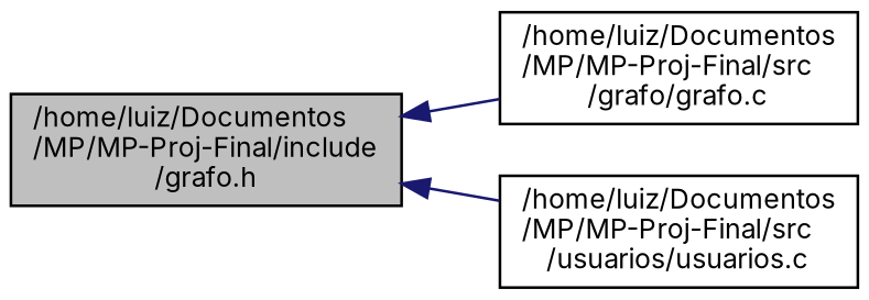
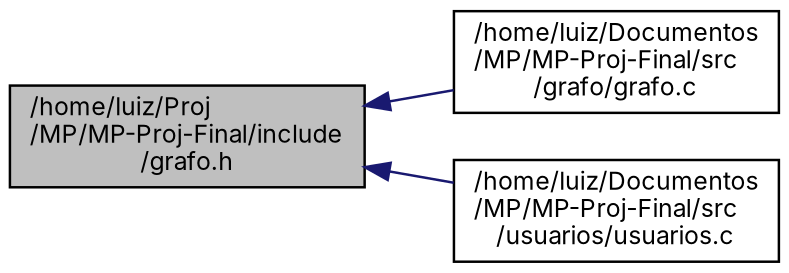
  digraph {
    rankdir=LR
    fontname=Inter
    node [color=black fillcolor=white fontname=Inter fontsize=10 shape=record style=filled]
    edge [color=midnightblue dir=back fontname=Inter fontsize=10 labelfontname=Helvetica labelfontsize=10 style=solid]
-   n1 [fillcolor=grey75 fontcolor=black height=0.2 label="/home/luiz/Documentos\l/MP/MP-Proj-Final/include\l/grafo.h" width=0.4]
+   n1 [fillcolor=grey75 fontcolor=black height=0.2 label="/home/luiz/Proj\l/MP/MP-Proj-Final/include\l/grafo.h" width=0.4]
    n2 [height=0.2 label="/home/luiz/Documentos\l/MP/MP-Proj-Final/src\l/grafo/grafo.c" width=0.4]
    n3 [height=0.2 label="/home/luiz/Documentos\l/MP/MP-Proj-Final/src\l/usuarios/usuarios.c" width=0.4]
    n1 -> n2
    n1 -> n3
  }
